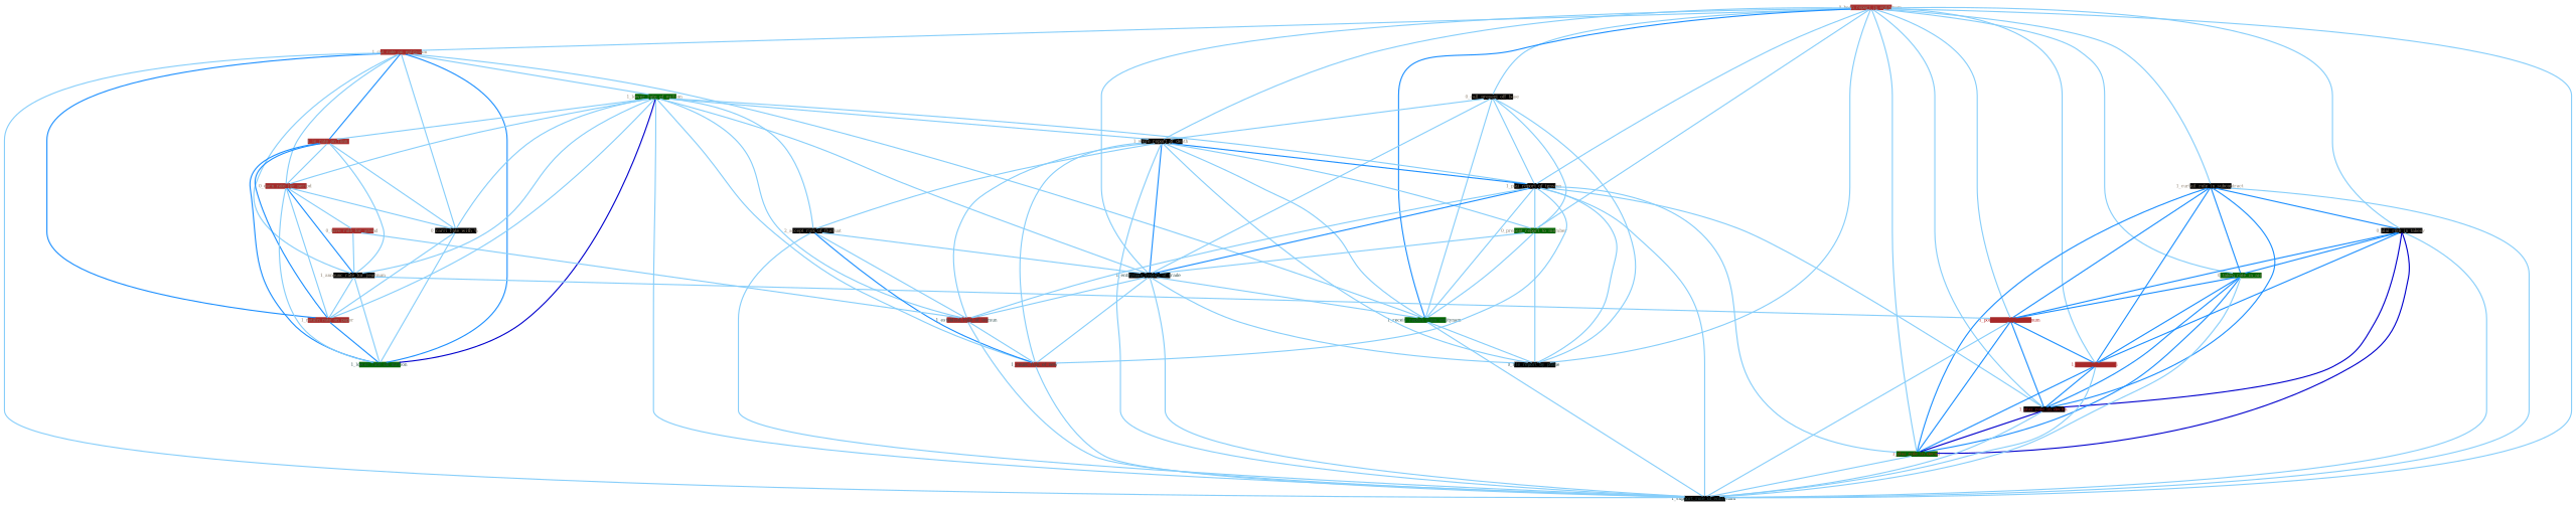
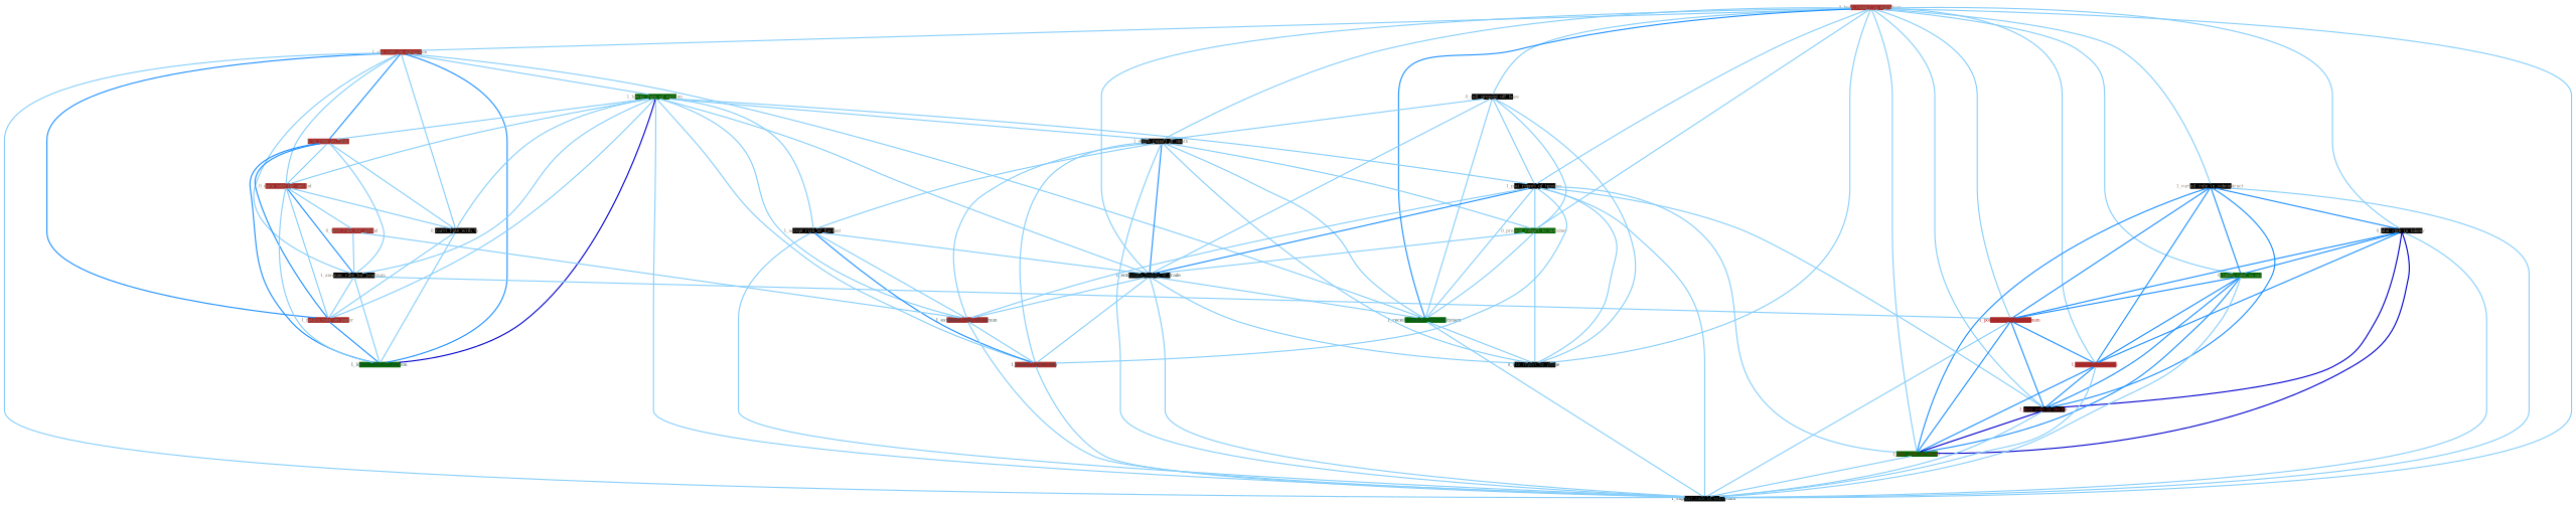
  graph {
    node [color=black fixedsize=true fontcolor="#8b7d6b" fontsize=4 shape=polygon style=filled]
    edge [color="#87cefa" w=1]
    "0_been_report_in_entitynam " [color=brown height=.06 width=.5]
    "1_cut_rate_on_entitynam " [color=brown height=.06 width=.5]
    "1_lower_rate_of_million " [color=darkgreen height=.06 width=.5]
    n4 [height=.06 label="0_call_present_off_base" width=.5]
    "1_is_rate_on_loan " [color=brown height=.06 width=.5]
    "1_were_report_of_death " [height=.06 width=.5]
    "0_earn_rate_for_period " [color=brown height=.06 width=.5]
    "1_curtail_role_in_subcontract " [height=.06 width=.5]
    "0_plai_role_in_takeov " [height=.06 width=.5]
-   "1_accept_risk_of_fluctuat " [height=.06 width=.5 label="2_accept_risk_of_fluctuat"]
+   "1_accept_risk_of_fluctuat " [height=.06 width=.5]
    "0_have_rule_for_attend " [color=brown height=.06 width=.5]
    "1_plai_report_of_tension " [height=.06 width=.5]
    "1_announc_rate_for_yearnum " [height=.06 width=.5]
    "0_taken_role_in_aid " [color=darkgreen height=.06 width=.5]
    "0_carri_rate_with_% " [height=.06 width=.5]
    "1_retain_rate_on_paper " [color=brown height=.06 width=.5]
    "0_present_report_to_member " [color=darkgreen height=.06 width=.5]
    "1_portrai_role_in_yearnum " [color=brown fontcolor="#b22222" height=.06 width=.5]
    "1_ha_role_in_countri " [color=brown fontcolor="#b22222" height=.06 width=.5]
    "1_plai_role_in_declin " [fontcolor="#b22222" height=.06 width=.5]
    "1_plai_role_in_decad " [color=darkgreen fontcolor="#b22222" height=.06 width=.5]
    "1_entitynam_report_of_trade " [fontcolor="#2f4f4f" height=.06 width=.5]
    "1_receiv_report_from_entitynam " [color=darkgreen fontcolor="#2f4f4f" height=.06 width=.5]
    "0_file_report_by_phone " [fontcolor="#2f4f4f" height=.06 width=.5]
    "1_support_role_of_entitynam " [fontcolor="#2f4f4f" height=.06 width=.5]
    "1_lower_rate_on_million " [color=darkgreen fontcolor="#2f4f4f" height=.06 width=.5]
    "1_establish_rule_of_immun " [color=brown fontcolor="#2f4f4f" height=.06 width=.5]
    "1_count_risk_of_new " [color=brown fontcolor="#2f4f4f" height=.06 width=.5]
    subgraph sub_1 {
      "0_been_report_in_entitynam "
      "1_cut_rate_on_entitynam "
      "1_lower_rate_of_million "
      n4
      "1_is_rate_on_loan "
      "1_were_report_of_death "
      "0_earn_rate_for_period "
      "1_curtail_role_in_subcontract "
      "0_plai_role_in_takeov "
      "1_accept_risk_of_fluctuat "
      "0_have_rule_for_attend "
      "1_plai_report_of_tension "
      "1_announc_rate_for_yearnum "
      "0_taken_role_in_aid "
      "0_carri_rate_with_% "
      "1_retain_rate_on_paper "
      "0_present_report_to_member "
    }
    subgraph sub_2 {
      "1_portrai_role_in_yearnum "
      "1_ha_role_in_countri "
      "1_plai_role_in_declin "
      "1_plai_role_in_decad "
    }
    "0_been_report_in_entitynam " -- "1_cut_rate_on_entitynam "
    "0_been_report_in_entitynam " -- n4
    "0_been_report_in_entitynam " -- "1_were_report_of_death "
    "0_been_report_in_entitynam " -- "1_curtail_role_in_subcontract "
    "0_been_report_in_entitynam " -- "0_plai_role_in_takeov "
    "0_been_report_in_entitynam " -- "1_plai_report_of_tension "
    "0_been_report_in_entitynam " -- "0_taken_role_in_aid "
    "0_been_report_in_entitynam " -- "0_present_report_to_member "
    "0_been_report_in_entitynam " -- "1_portrai_role_in_yearnum "
    "0_been_report_in_entitynam " -- "1_ha_role_in_countri "
    "0_been_report_in_entitynam " -- "1_plai_role_in_declin "
    "0_been_report_in_entitynam " -- "1_plai_role_in_decad "
    "0_been_report_in_entitynam " -- "1_entitynam_report_of_trade "
    "0_been_report_in_entitynam " -- "1_receiv_report_from_entitynam " [color="#1e90ff" w=2]
    "0_been_report_in_entitynam " -- "0_file_report_by_phone "
    "0_been_report_in_entitynam " -- "1_support_role_of_entitynam "
    "1_cut_rate_on_entitynam " -- "1_lower_rate_of_million "
    "1_cut_rate_on_entitynam " -- "1_is_rate_on_loan " [color="#1e90ff" w=2]
    "1_cut_rate_on_entitynam " -- "0_earn_rate_for_period "
    "1_cut_rate_on_entitynam " -- "1_announc_rate_for_yearnum "
    "1_cut_rate_on_entitynam " -- "0_carri_rate_with_% "
    "1_cut_rate_on_entitynam " -- "1_retain_rate_on_paper " [color="#1e90ff" w=2]
    "1_cut_rate_on_entitynam " -- "1_receiv_report_from_entitynam "
    "1_cut_rate_on_entitynam " -- "1_support_role_of_entitynam "
    "1_cut_rate_on_entitynam " -- "1_lower_rate_on_million " [color="#1e90ff" w=2]
    "1_lower_rate_of_million " -- "1_is_rate_on_loan "
    "1_lower_rate_of_million " -- "1_were_report_of_death "
    "1_lower_rate_of_million " -- "0_earn_rate_for_period "
    "1_lower_rate_of_million " -- "1_accept_risk_of_fluctuat "
    "1_lower_rate_of_million " -- "1_plai_report_of_tension "
    "1_lower_rate_of_million " -- "1_announc_rate_for_yearnum "
    "1_lower_rate_of_million " -- "0_carri_rate_with_% "
    "1_lower_rate_of_million " -- "1_retain_rate_on_paper "
    "1_lower_rate_of_million " -- "1_entitynam_report_of_trade "
    "1_lower_rate_of_million " -- "1_support_role_of_entitynam "
    "1_lower_rate_of_million " -- "1_lower_rate_on_million " [color="#0000cd" w=3]
    "1_lower_rate_of_million " -- "1_establish_rule_of_immun "
    "1_lower_rate_of_million " -- "1_count_risk_of_new "
    n4 -- "1_were_report_of_death "
    n4 -- "1_plai_report_of_tension "
    n4 -- "0_present_report_to_member "
    n4 -- "1_entitynam_report_of_trade "
    n4 -- "1_receiv_report_from_entitynam "
    n4 -- "0_file_report_by_phone "
    "1_is_rate_on_loan " -- "0_earn_rate_for_period "
    "1_is_rate_on_loan " -- "1_announc_rate_for_yearnum "
    "1_is_rate_on_loan " -- "0_carri_rate_with_% "
    "1_is_rate_on_loan " -- "1_retain_rate_on_paper " [color="#1e90ff" w=2]
    "1_is_rate_on_loan " -- "1_lower_rate_on_million " [color="#1e90ff" w=2]
    "1_were_report_of_death " -- "1_accept_risk_of_fluctuat "
-   "1_were_report_of_death " -- "1_plai_report_of_tension " [color="#1e90ff" w=2]
    "1_were_report_of_death " -- "0_present_report_to_member "
    "1_were_report_of_death " -- "1_entitynam_report_of_trade " [color="#1e90ff" w=2]
    "1_were_report_of_death " -- "1_receiv_report_from_entitynam "
    "1_were_report_of_death " -- "0_file_report_by_phone "
    "1_were_report_of_death " -- "1_support_role_of_entitynam "
    "1_were_report_of_death " -- "1_establish_rule_of_immun "
    "1_were_report_of_death " -- "1_count_risk_of_new "
    "0_earn_rate_for_period " -- "0_have_rule_for_attend "
    "0_earn_rate_for_period " -- "1_announc_rate_for_yearnum " [color="#1e90ff" w=2]
    "0_earn_rate_for_period " -- "0_carri_rate_with_% "
    "0_earn_rate_for_period " -- "1_retain_rate_on_paper "
    "0_earn_rate_for_period " -- "1_lower_rate_on_million "
    "1_curtail_role_in_subcontract " -- "0_plai_role_in_takeov " [color="#1e90ff" w=2]
    "1_curtail_role_in_subcontract " -- "0_taken_role_in_aid " [color="#1e90ff" w=2]
    "1_curtail_role_in_subcontract " -- "1_portrai_role_in_yearnum " [color="#1e90ff" w=2]
    "1_curtail_role_in_subcontract " -- "1_ha_role_in_countri " [color="#1e90ff" w=2]
    "1_curtail_role_in_subcontract " -- "1_plai_role_in_declin " [color="#1e90ff" w=2]
    "1_curtail_role_in_subcontract " -- "1_plai_role_in_decad " [color="#1e90ff" w=2]
    "1_curtail_role_in_subcontract " -- "1_support_role_of_entitynam "
    "0_plai_role_in_takeov " -- "0_taken_role_in_aid " [color="#1e90ff" w=2]
    "0_plai_role_in_takeov " -- "1_portrai_role_in_yearnum " [color="#1e90ff" w=2]
    "0_plai_role_in_takeov " -- "1_ha_role_in_countri " [color="#1e90ff" w=2]
    "0_plai_role_in_takeov " -- "1_plai_role_in_declin " [color="#0000cd" w=3]
    "0_plai_role_in_takeov " -- "1_plai_role_in_decad " [color="#0000cd" w=3]
    "0_plai_role_in_takeov " -- "1_support_role_of_entitynam "
    "1_accept_risk_of_fluctuat " -- "1_entitynam_report_of_trade "
    "1_accept_risk_of_fluctuat " -- "1_support_role_of_entitynam "
    "1_accept_risk_of_fluctuat " -- "1_establish_rule_of_immun "
    "1_accept_risk_of_fluctuat " -- "1_count_risk_of_new " [color="#1e90ff" w=2]
    "0_have_rule_for_attend " -- "1_announc_rate_for_yearnum "
    "0_have_rule_for_attend " -- "1_establish_rule_of_immun "
    "1_plai_report_of_tension " -- "0_present_report_to_member "
    "1_plai_report_of_tension " -- "1_plai_role_in_declin "
    "1_plai_report_of_tension " -- "1_plai_role_in_decad "
    "1_plai_report_of_tension " -- "1_entitynam_report_of_trade " [color="#1e90ff" w=2]
    "1_plai_report_of_tension " -- "1_receiv_report_from_entitynam "
    "1_plai_report_of_tension " -- "0_file_report_by_phone "
    "1_plai_report_of_tension " -- "1_support_role_of_entitynam "
    "1_plai_report_of_tension " -- "1_establish_rule_of_immun "
    "1_plai_report_of_tension " -- "1_count_risk_of_new "
    "1_announc_rate_for_yearnum " -- "1_retain_rate_on_paper "
    "1_announc_rate_for_yearnum " -- "1_portrai_role_in_yearnum "
    "1_announc_rate_for_yearnum " -- "1_lower_rate_on_million "
    "0_taken_role_in_aid " -- "1_portrai_role_in_yearnum " [color="#1e90ff" w=2]
    "0_taken_role_in_aid " -- "1_ha_role_in_countri " [color="#1e90ff" w=2]
    "0_taken_role_in_aid " -- "1_plai_role_in_declin " [color="#1e90ff" w=2]
    "0_taken_role_in_aid " -- "1_plai_role_in_decad " [color="#1e90ff" w=2]
    "0_taken_role_in_aid " -- "1_support_role_of_entitynam "
    "0_carri_rate_with_% " -- "1_retain_rate_on_paper "
    "0_carri_rate_with_% " -- "1_lower_rate_on_million "
    "1_retain_rate_on_paper " -- "1_lower_rate_on_million " [color="#1e90ff" w=2]
    "0_present_report_to_member " -- "1_entitynam_report_of_trade "
    "0_present_report_to_member " -- "1_receiv_report_from_entitynam "
    "0_present_report_to_member " -- "0_file_report_by_phone "
    "1_portrai_role_in_yearnum " -- "1_ha_role_in_countri " [color="#1e90ff" w=2]
    "1_portrai_role_in_yearnum " -- "1_plai_role_in_declin " [color="#1e90ff" w=2]
    "1_portrai_role_in_yearnum " -- "1_plai_role_in_decad " [color="#1e90ff" w=2]
    "1_portrai_role_in_yearnum " -- "1_support_role_of_entitynam "
    "1_ha_role_in_countri " -- "1_plai_role_in_declin " [color="#1e90ff" w=2]
    "1_ha_role_in_countri " -- "1_plai_role_in_decad " [color="#1e90ff" w=2]
    "1_ha_role_in_countri " -- "1_support_role_of_entitynam "
    "1_plai_role_in_declin " -- "1_plai_role_in_decad " [color="#0000cd" w=3]
    "1_plai_role_in_declin " -- "1_support_role_of_entitynam "
    "1_plai_role_in_decad " -- "1_support_role_of_entitynam "
    "1_entitynam_report_of_trade " -- "1_receiv_report_from_entitynam "
    "1_entitynam_report_of_trade " -- "0_file_report_by_phone "
    "1_entitynam_report_of_trade " -- "1_support_role_of_entitynam "
    "1_entitynam_report_of_trade " -- "1_establish_rule_of_immun "
    "1_entitynam_report_of_trade " -- "1_count_risk_of_new "
    "1_receiv_report_from_entitynam " -- "0_file_report_by_phone "
    "1_receiv_report_from_entitynam " -- "1_support_role_of_entitynam "
    "1_establish_rule_of_immun " -- "1_support_role_of_entitynam "
    "1_establish_rule_of_immun " -- "1_count_risk_of_new "
    "1_count_risk_of_new " -- "1_support_role_of_entitynam "
  }
